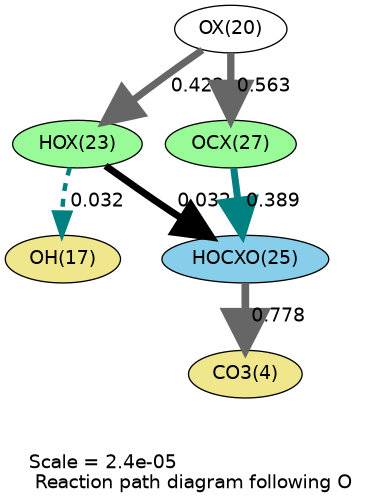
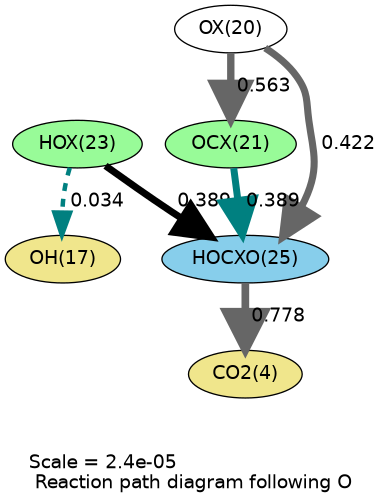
  digraph {
    fontname=Helvetica
    label="Scale = 2.4e-05\l Reaction path diagram following O"
    node [fillcolor=palegreen fontname=Helvetica style=filled]
    edge [arrowsize=2.64 color=gray40 fontname=Helvetica penwidth=5.29 style=solid]
    n1 [fillcolor=white label="OX(20)"]
    n2 [label="HOX(23)"]
-   n3 [label="OCX(27)"]
+   n3 [label="OCX(21)"]
    n4 [fillcolor=khaki label="OH(17)"]
    n5 [fillcolor=skyblue label="HOCXO(25)"]
-   n6 [fillcolor=khaki label="CO3(4)"]
-   n1 -> n2 [arrowsize=2.67 label=" 0.422" penwidth=5.35]
+   n6 [fillcolor=khaki label="CO2(4)"]
+   n1 -> n5 [arrowsize=2.67 label=" 0.422" penwidth=5.35]
    n1 -> n3 [arrowsize=2.78 label=" 0.563" penwidth=5.57]
-   n2 -> n4 [arrowsize=1.7 color=teal label=" 0.032" penwidth=3.4 style=dashed]
-   n2 -> n5 [color=black label=" 0.032"]
+   n2 -> n4 [arrowsize=1.7 color=teal label=" 0.034" penwidth=3.4 style=dashed]
+   n2 -> n5 [color=black label=" 0.389"]
    n3 -> n5 [color=teal label=" 0.389" style=bold]
    n5 -> n6 [arrowsize=2.91 label=" 0.778" penwidth=5.81]
  }
